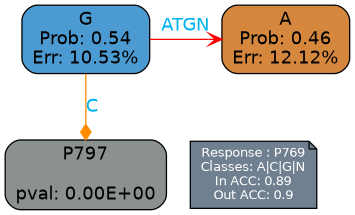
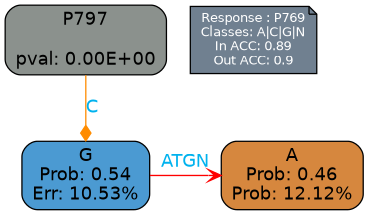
  digraph {
    ranksep=equally
    splines=polylines
    node [color=black fontname=helvetica shape=box style="filled, rounded"]
    edge [fontcolor=deepskyblue2 fontname=helvetica style=solid]
-   n1 [fillcolor="#d6873e" label="A\nProb: 0.46\nErr: 12.12%"]
+   n1 [fillcolor="#d6873e" label="A\nProb: 0.46\nProb: 12.12%"]
    n2 [fillcolor="#4b9ad2" label="G\nProb: 0.54\nErr: 10.53%"]
    n3 [align=left fillcolor=slategray fontcolor=white fontsize=10 label="Response : P769\nClasses: A|C|G|N\nIn ACC: 0.89\nOut ACC: 0.9\n" shape=note style=filled]
    n4 [fillcolor="#8b918d" label="P797\n\npval: 0.00E+00"]
    subgraph sub_1 {
      rank=same
      n1
      n2
    }
    subgraph sub_2 {
      rank=same
      n3
      n4
    }
    n2 -> n1 [arrowhead=vee color=red label=ATGN]
-   n2 -> n4 [arrowhead=diamond color=darkorange label=C]
+   n4 -> n2 [arrowhead=diamond color=darkorange label=C]
  }
